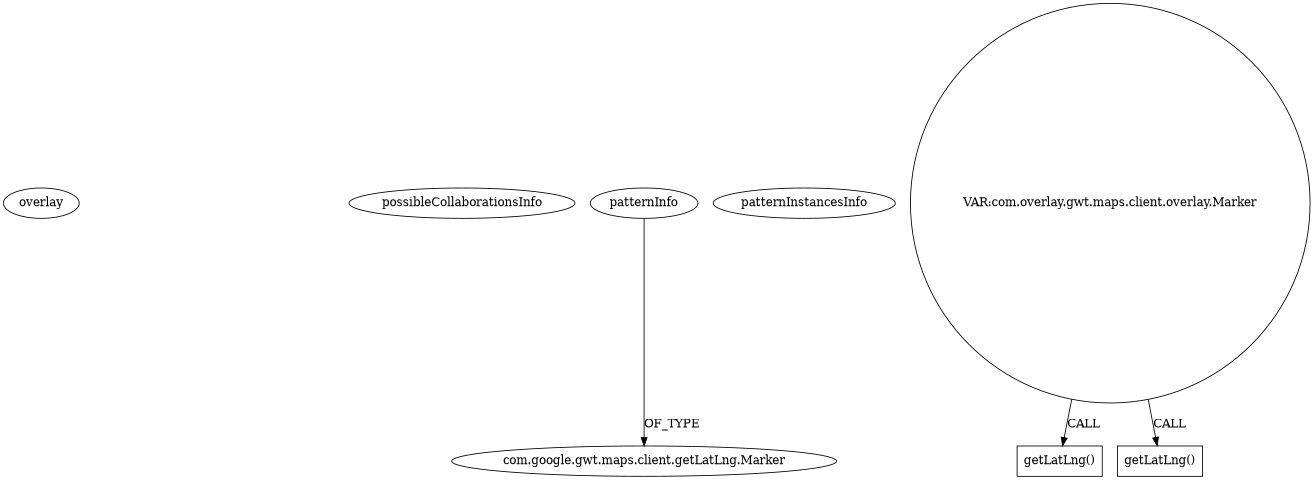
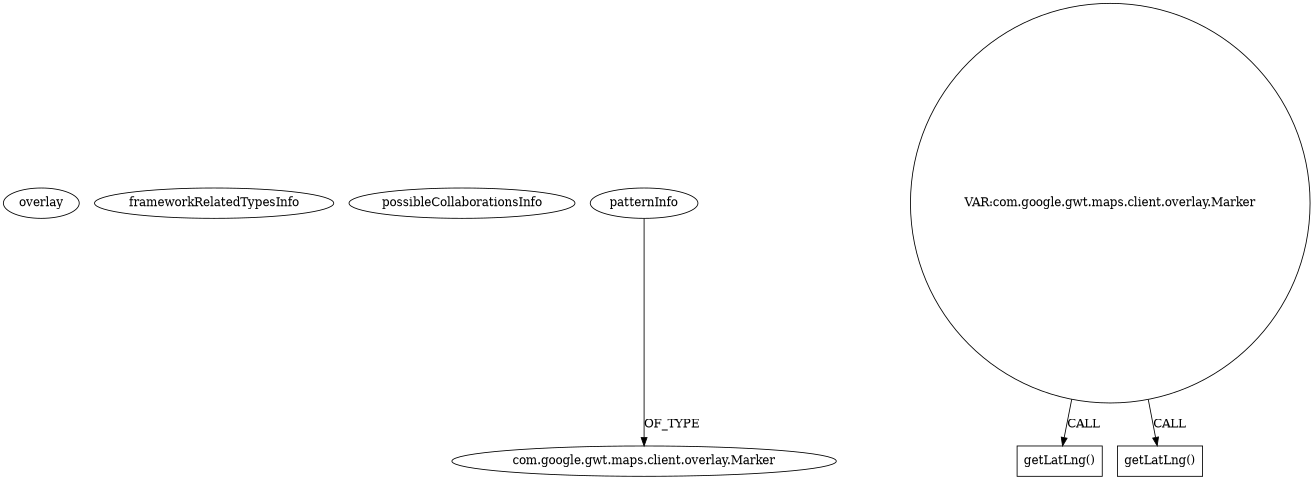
  digraph {
    n1 [category=pattern graphId=2057 isAnonymous=false label=overlay possibleRelation=false]
+   frameworkRelatedTypesInfo
    possibleCollaborationsInfo
    patternInfo [frequency=2.0 patternRootClient=null]
-   n5 [isFrameworkType=false label="com.google.gwt.maps.client.getLatLng.Marker" vertexType=FRAMEWORK_CLASS_TYPE]
-   patternInstancesInfo [0="rwl-GoogleMapWidget~/rwl-GoogleMapWidget/GoogleMapWidget-master/src/main/java/org/vaadin/hezamu/googlemapwidget/widgetset/client/ui/VGoogleMap.java~VGoogleMap~4438" 1="rwl-GoogleMapWidget~/rwl-GoogleMapWidget/GoogleMapWidget-master/src/main/java/org/vaadin/hezamu/googlemapwidget/widgetset/client/ui/VGoogleMap.java~MarkerRetrieveCommand~4442"]
-   n7 [isFrameworkType=false label="VAR:com.overlay.gwt.maps.client.overlay.Marker" shape=circle vertexType=VARIABLE_EXPRESION]
+   n5 [isFrameworkType=false label="com.google.gwt.maps.client.overlay.Marker" vertexType=FRAMEWORK_CLASS_TYPE]
+   n7 [isFrameworkType=false label="VAR:com.google.gwt.maps.client.overlay.Marker" shape=circle vertexType=VARIABLE_EXPRESION]
    n8 [isFrameworkType=false label="getLatLng()" shape=box vertexType=INSIDE_CALL]
    n9 [isFrameworkType=false label="getLatLng()" shape=box vertexType=INSIDE_CALL]
    patternInfo -> n5 [label=OF_TYPE]
    n7 -> n8 [label=CALL]
    n7 -> n9 [label=CALL]
  }
